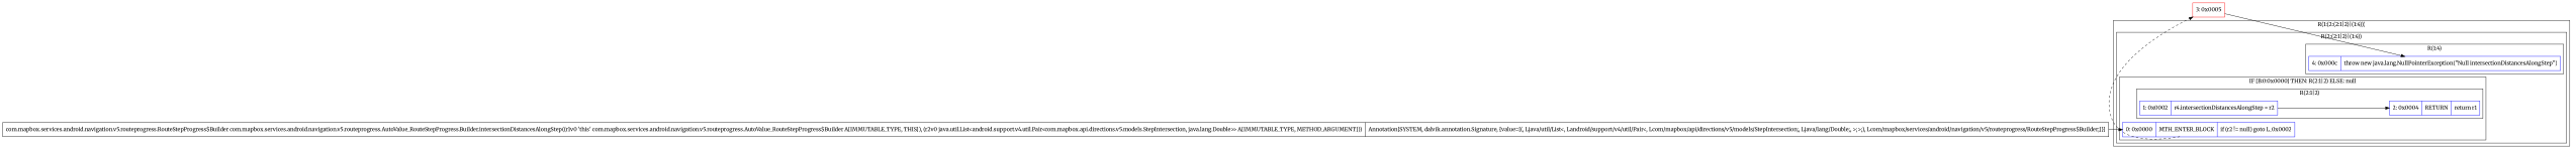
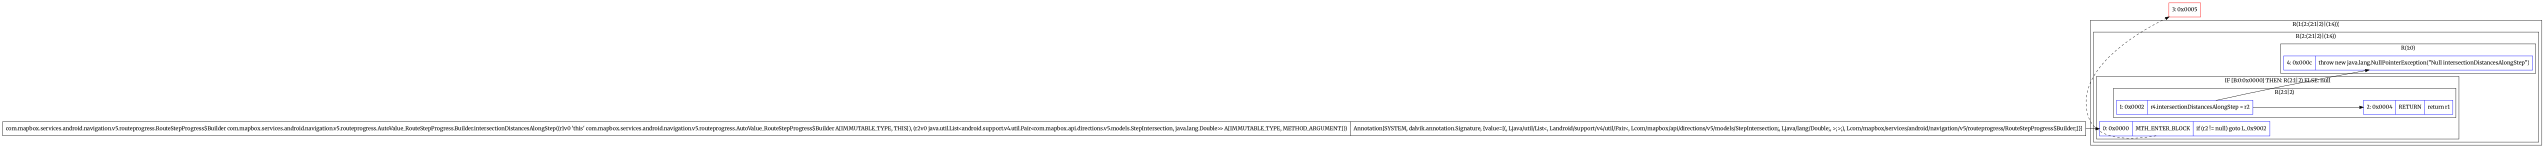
  digraph {
    fontname=Merriweather
    rankdir=LR
    node [color=blue fontname=Merriweather shape=record]
    edge [fontname=Merriweather]
    n1 [label="{1\:\ 0x0002|r4.intersectionDistancesAlongStep = r2\l}"]
    n2 [label="{2\:\ 0x0004|RETURN\l|return r1\l}"]
-   n3 [label="{0\:\ 0x0000|MTH_ENTER_BLOCK\l|if (r2 != null) goto L_0x0002\l}"]
+   n3 [label="{0\:\ 0x0000|MTH_ENTER_BLOCK\l|if (r2 != null) goto L_0x9002\l}"]
    n4 [label="{4\:\ 0x000c|throw new java.lang.NullPointerException(\"Null intersectionDistancesAlongStep\")\l}"]
    n5 [color=red label="{3\:\ 0x0005}"]
    n6 [label="{com.mapbox.services.android.navigation.v5.routeprogress.RouteStepProgress$Builder com.mapbox.services.android.navigation.v5.routeprogress.AutoValue_RouteStepProgress.Builder.intersectionDistancesAlongStep((r1v0 'this' com.mapbox.services.android.navigation.v5.routeprogress.AutoValue_RouteStepProgress$Builder A[IMMUTABLE_TYPE, THIS]), (r2v0 java.util.List\<android.support.v4.util.Pair\<com.mapbox.api.directions.v5.models.StepIntersection, java.lang.Double\>\> A[IMMUTABLE_TYPE, METHOD_ARGUMENT]))  | Annotation[SYSTEM, dalvik.annotation.Signature, \{value=[(, Ljava\/util\/List\<, Landroid\/support\/v4\/util\/Pair\<, Lcom\/mapbox\/api\/directions\/v5\/models\/StepIntersection;, Ljava\/lang\/Double;, \>;\>;), Lcom\/mapbox\/services\/android\/navigation\/v5\/routeprogress\/RouteStepProgress$Builder;]\}]\l}" color=""]
    subgraph cluster_1 {
      label="R(1:(2:(2:1|2)|(1:4)))"
      subgraph cluster_2 {
        label="R(2:(2:1|2)|(1:4))"
        subgraph cluster_3 {
          label="IF [B:0:0x0000] THEN: R(2:1|2) ELSE: null"
          n3
          subgraph cluster_4 {
            label="R(2:1|2)"
            n1
            n2
          }
        }
        subgraph cluster_5 {
-         label="R(1:4)"
+         label="R(1:0)"
          n4
        }
      }
    }
    n1 -> n2
    n3 -> n5 [style=dashed]
-   n5 -> n4
+   n1 -> n4
    n6 -> n3
  }
